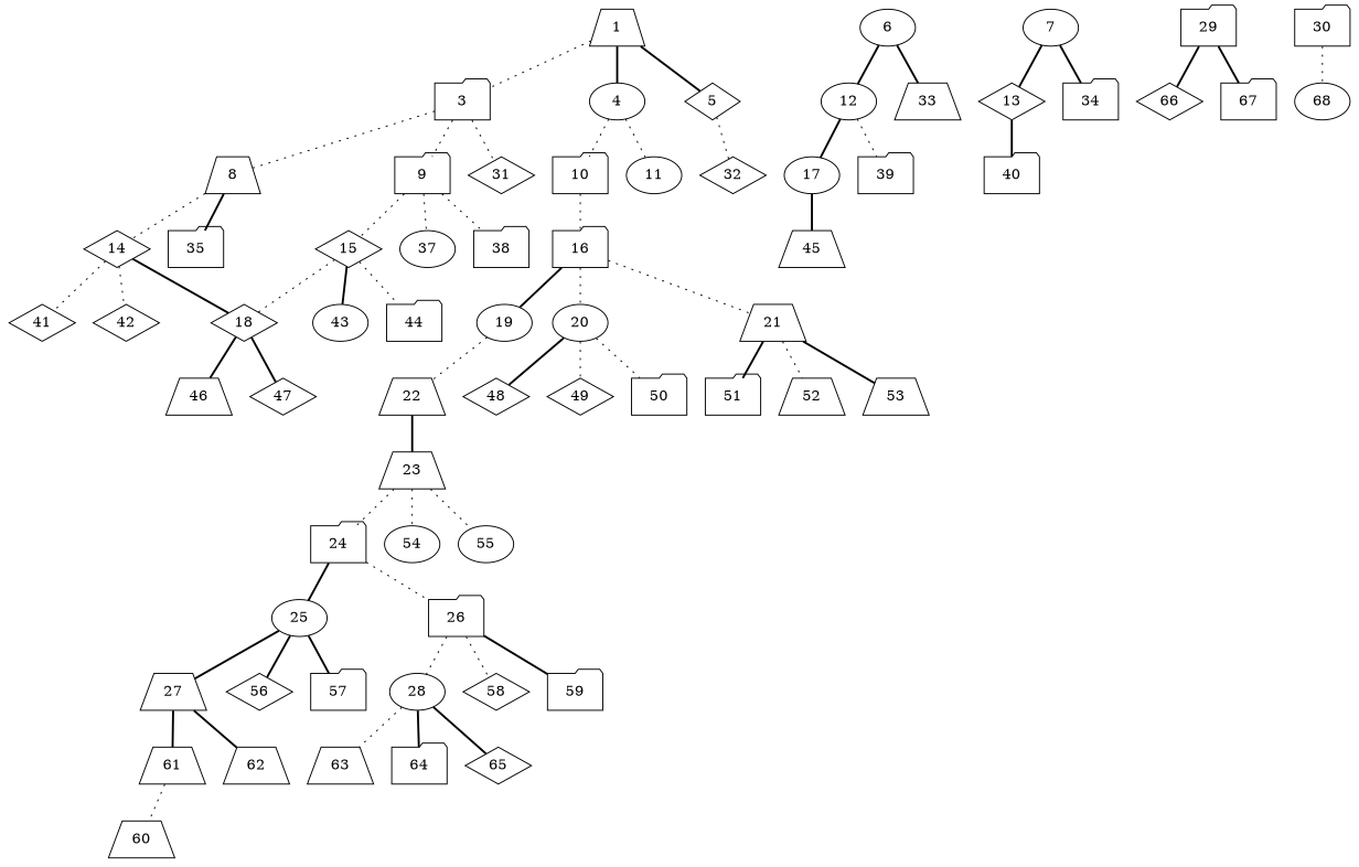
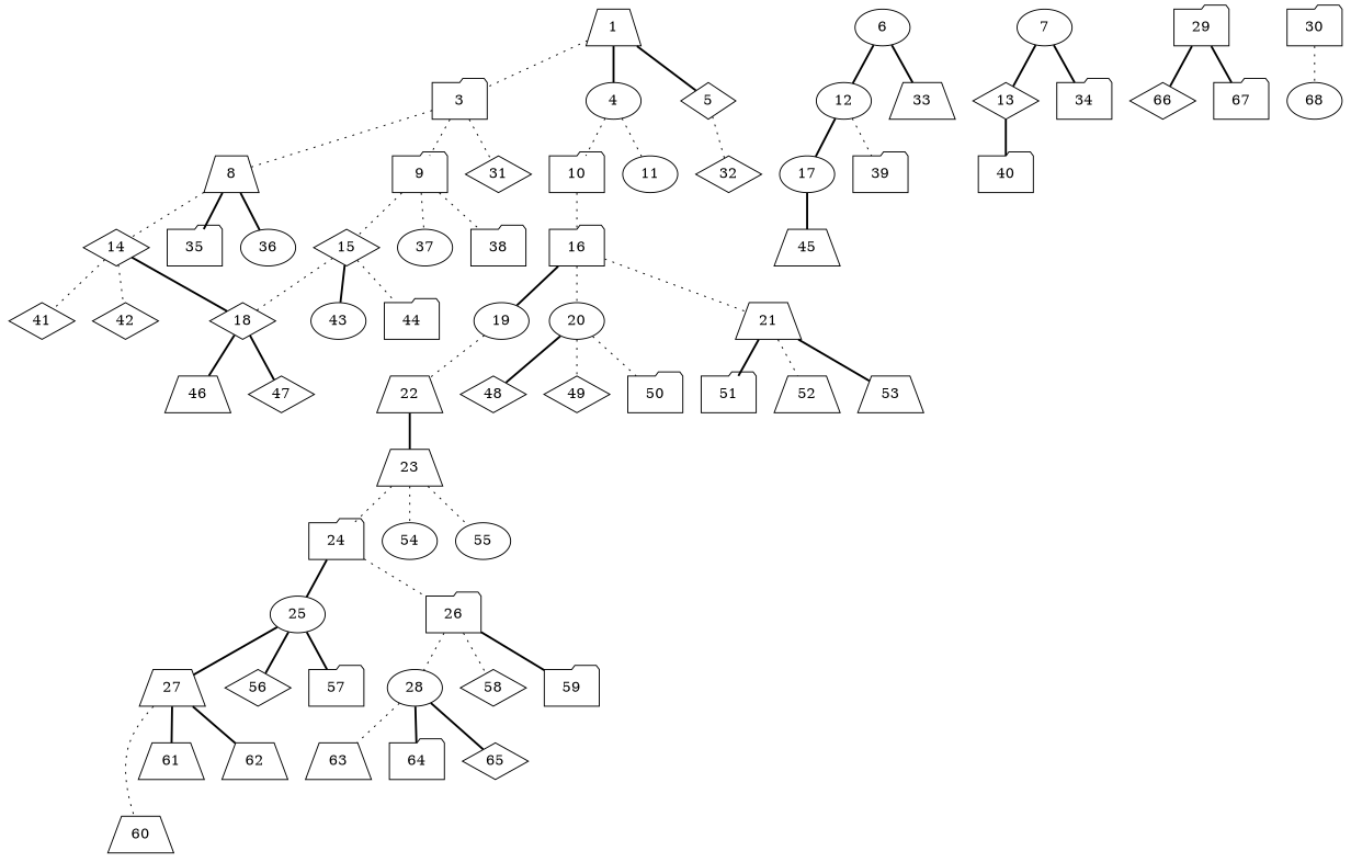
  graph {
    node [chem=H shape=folder]
    edge [style=dotted valence=1]
    1 [chem=C shape=trapezium]
    3 [chem=C]
    4 [chem=C shape=ellipse]
    5 [chem=O shape=diamond]
    8 [chem=C shape=trapezium]
    9 [chem=C]
    31 [shape=diamond]
    10 [chem=O]
    11 [chem=O shape=ellipse]
    32 [shape=diamond]
    6 [chem=C shape=ellipse]
    12 [chem=C shape=ellipse]
    33 [shape=trapezium]
    7 [chem=C shape=ellipse]
    13 [chem=C shape=diamond]
    34
    14 [chem=C shape=diamond]
    35
+   36 [shape=ellipse]
    15 [chem=C shape=diamond]
    37 [shape=ellipse]
    38
    16 [chem=C]
    17 [chem=C shape=ellipse]
    39
    40
    18 [chem=C shape=diamond]
    41 [shape=diamond]
    42 [shape=diamond]
    43 [shape=ellipse]
    44
    19 [chem=C shape=ellipse]
    20 [chem=C shape=ellipse]
    21 [chem=C shape=trapezium]
    45 [shape=trapezium]
    46 [shape=trapezium]
    47 [shape=diamond]
    22 [chem=C shape=trapezium]
    48 [shape=diamond]
    49 [shape=diamond]
    50
    51
    52 [shape=trapezium]
    53 [shape=trapezium]
    23 [chem=C shape=trapezium]
    24 [chem=N]
    54 [shape=ellipse]
    55 [shape=ellipse]
    25 [chem=C shape=ellipse]
    26 [chem=C]
    27 [chem=C shape=trapezium]
    56 [shape=diamond]
    57
    28 [chem=C shape=ellipse]
    58 [shape=diamond]
    59
    60 [shape=trapezium]
    61 [shape=trapezium]
    62 [shape=trapezium]
    63 [shape=trapezium]
    64
    65 [shape=diamond]
    29 [chem=O]
    66 [shape=diamond]
    67
    30 [chem=Cl]
    68 [shape=ellipse]
    1 -- 3
    1 -- 4 [style=bold]
    1 -- 5 [style=bold]
    3 -- 8
    3 -- 9
    3 -- 31
    4 -- 10
    4 -- 11 [valence=2]
    5 -- 32
    8 -- 14
    8 -- 35 [style=bold]
+   8 -- 36 [style=bold]
    9 -- 15
    9 -- 37
    9 -- 38
    10 -- 16
    6 -- 12 [style=bold]
    6 -- 33 [style=bold]
    12 -- 17 [style=bold valence=2]
    12 -- 39
    7 -- 13 [style=bold valence=2]
    7 -- 34 [style=bold]
    13 -- 40 [style=bold]
    14 -- 18 [style=bold]
    14 -- 41
    14 -- 42
    15 -- 18
    15 -- 43 [style=bold]
    15 -- 44
    16 -- 19 [style=bold]
    16 -- 20
    16 -- 21
    17 -- 45 [style=bold]
    18 -- 46 [style=bold]
    18 -- 47 [style=bold]
    19 -- 22 [valence=3]
    20 -- 48 [style=bold]
    20 -- 49
    20 -- 50
    21 -- 51 [style=bold]
    21 -- 52
    21 -- 53 [style=bold]
    22 -- 23 [style=bold]
    23 -- 24
    23 -- 54
    23 -- 55
    24 -- 25 [style=bold]
    24 -- 26
    25 -- 27 [style=bold]
    25 -- 56 [style=bold]
    25 -- 57 [style=bold]
    26 -- 28
    26 -- 58
    26 -- 59 [style=bold]
-   61 -- 60
+   27 -- 60
    27 -- 61 [style=bold]
    27 -- 62 [style=bold]
    28 -- 63
    28 -- 64 [style=bold]
    28 -- 65 [style=bold]
    29 -- 66 [style=bold]
    29 -- 67 [style=bold]
    30 -- 68
  }
